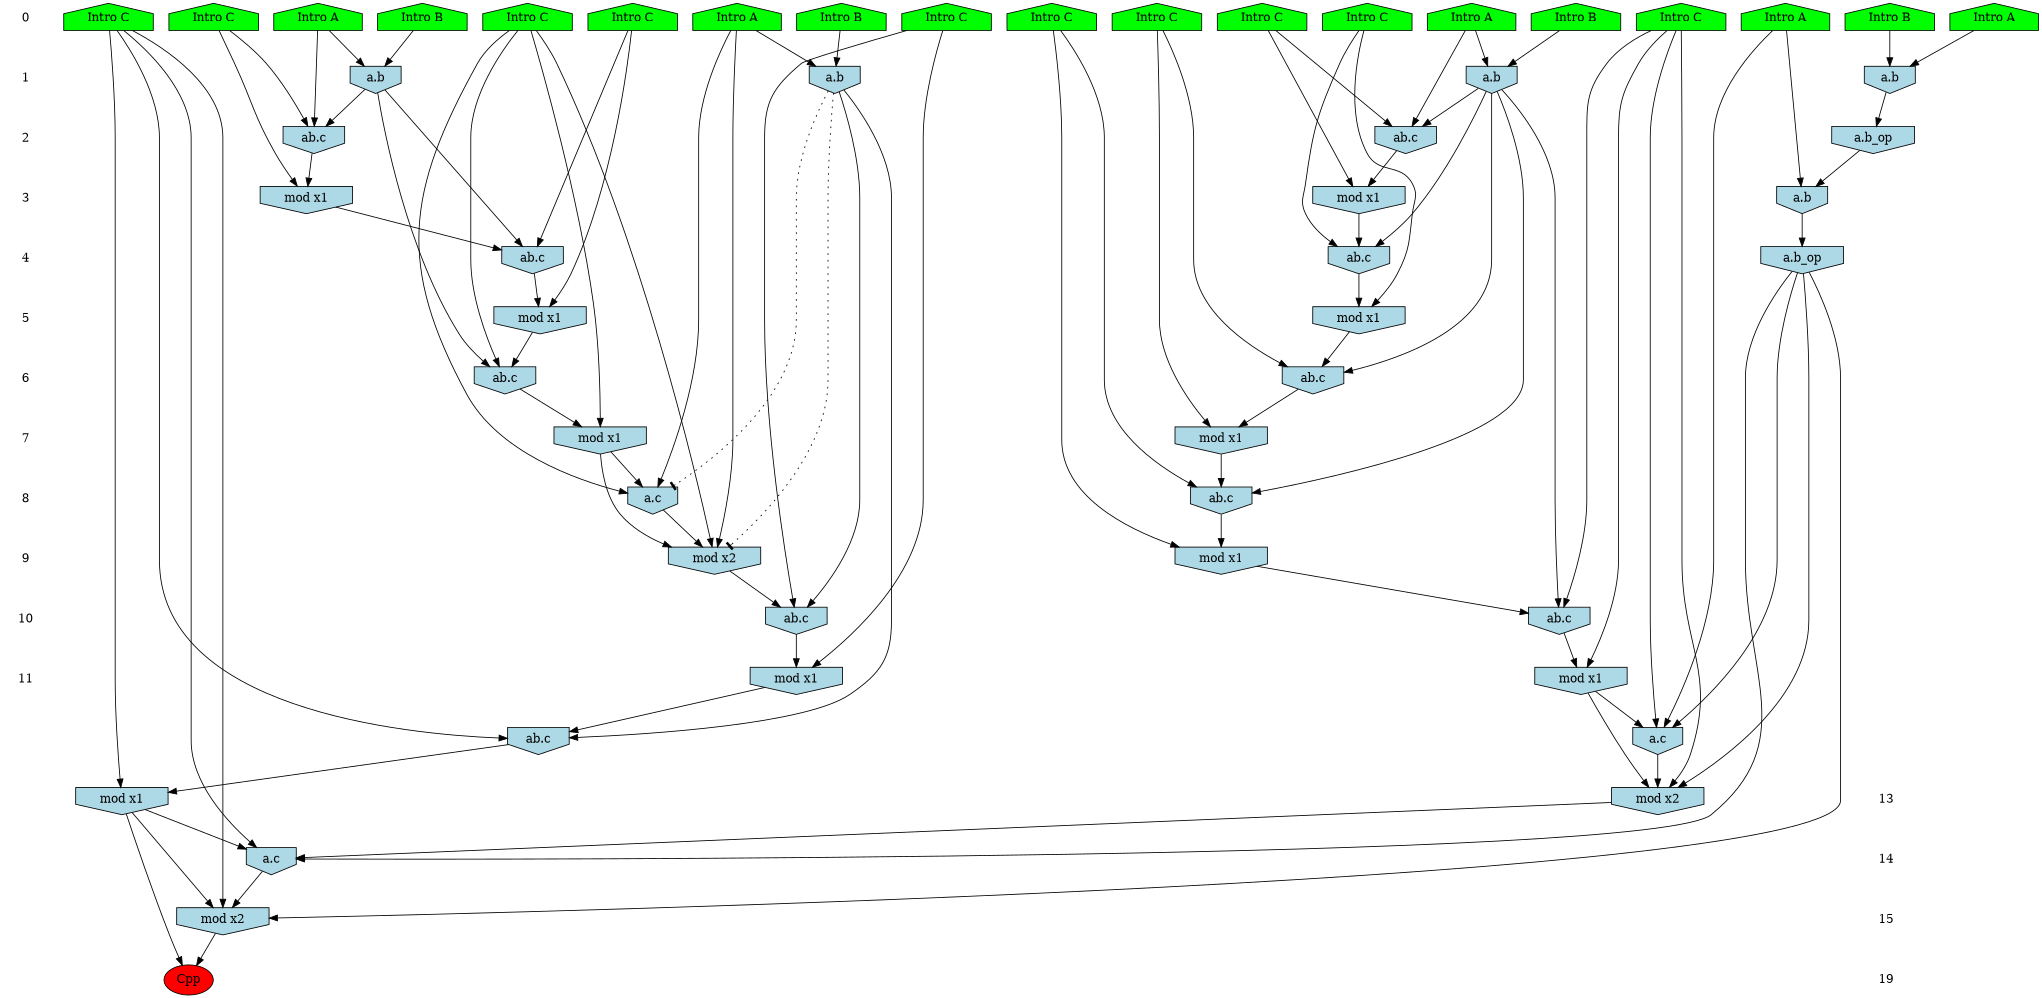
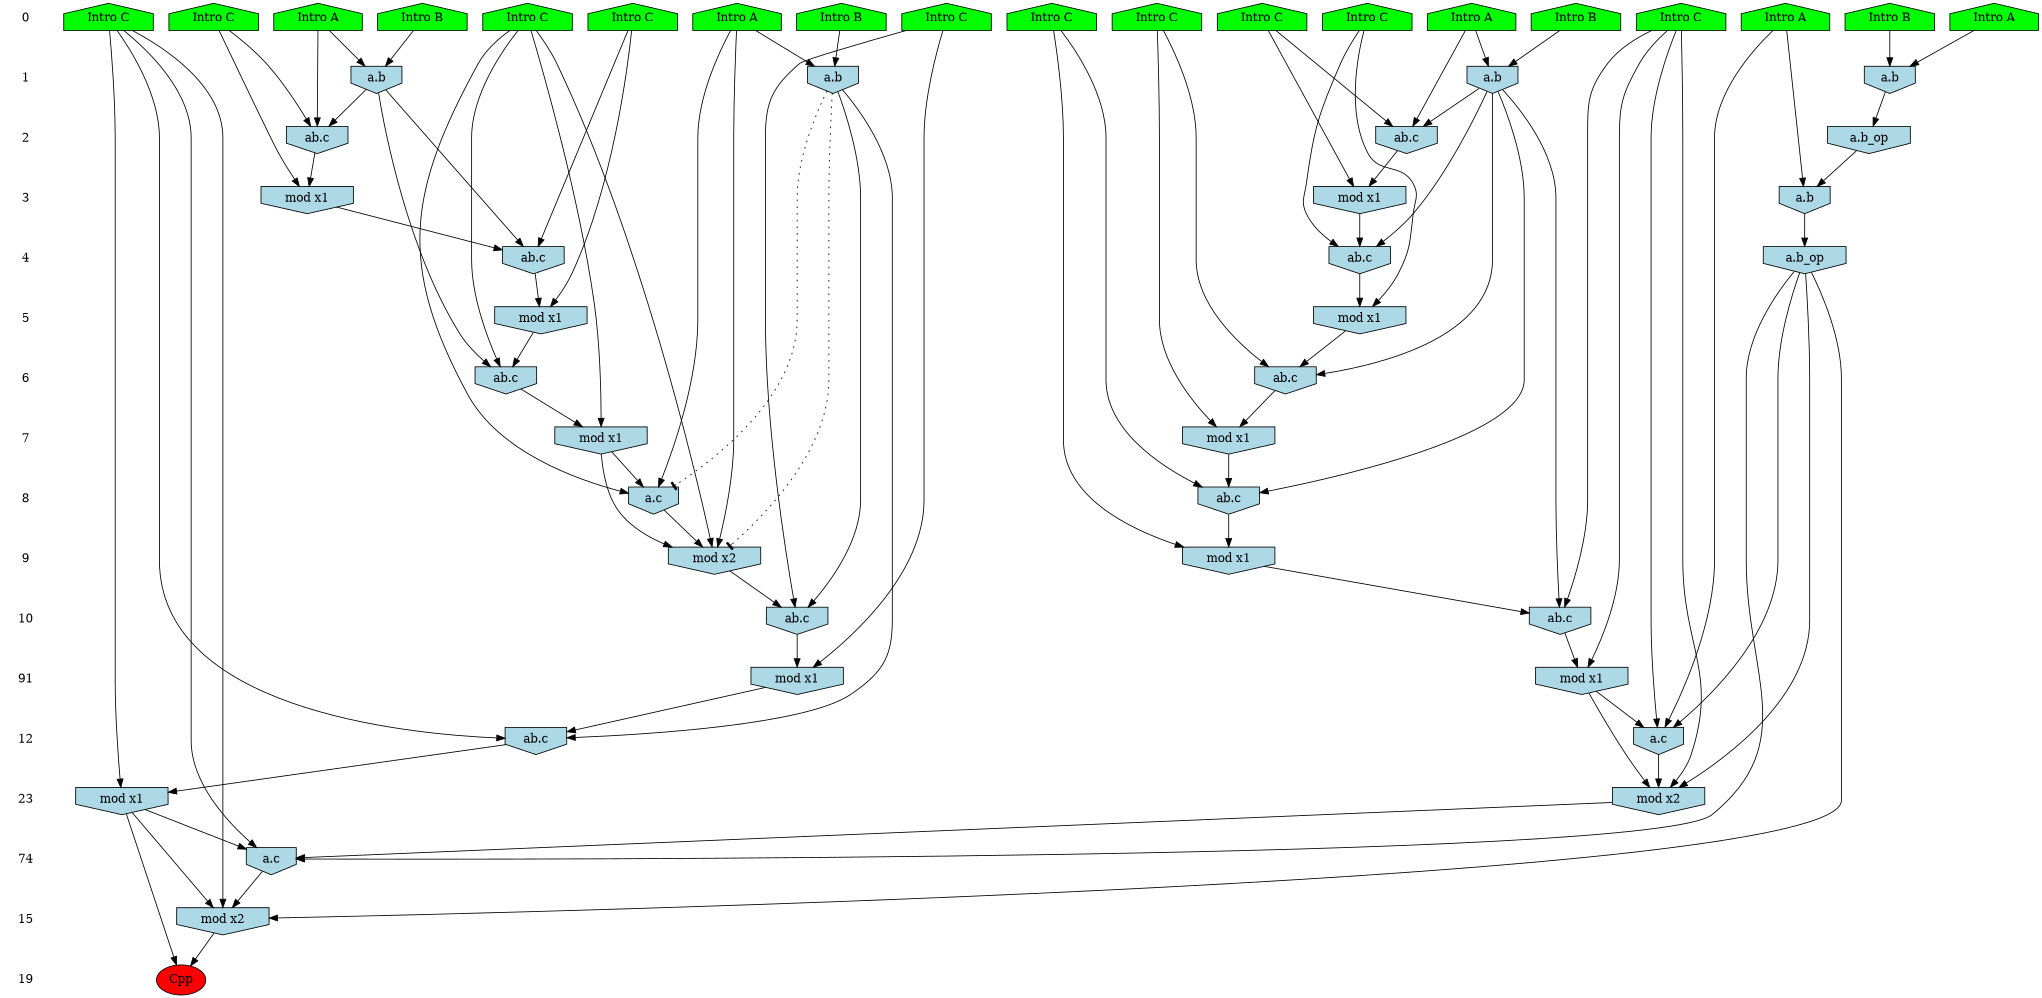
  digraph {
    ranksep=.5
    node [shape=invhouse fillcolor=lightblue style=filled]
    0 [shape=plaintext fillcolor="" style=""]
    n2 [fillcolor=green label="Intro B" shape=house]
    n3 [fillcolor=green label="Intro A" shape=house]
    n4 [fillcolor=green label="Intro A" shape=house]
    n5 [fillcolor=green label="Intro B" shape=house]
    n6 [fillcolor=green label="Intro B" shape=house]
    n7 [fillcolor=green label="Intro A" shape=house]
    n8 [fillcolor=green label="Intro B" shape=house]
    n9 [fillcolor=green label="Intro A" shape=house]
    n10 [fillcolor=green label="Intro A" shape=house]
    n11 [fillcolor=green label="Intro C" shape=house]
    n12 [fillcolor=green label="Intro C" shape=house]
    n13 [fillcolor=green label="Intro C" shape=house]
    n14 [fillcolor=green label="Intro C" shape=house]
    n15 [fillcolor=green label="Intro C" shape=house]
    n16 [fillcolor=green label="Intro C" shape=house]
    n17 [fillcolor=green label="Intro C" shape=house]
    n18 [fillcolor=green label="Intro C" shape=house]
    n19 [fillcolor=green label="Intro C" shape=house]
    n20 [fillcolor=green label="Intro C" shape=house]
    1 [shape=plaintext fillcolor="" style=""]
    n22 [label="a.b"]
    n23 [label="a.b"]
    n24 [label="a.b"]
    n25 [label="a.b"]
    2 [shape=plaintext fillcolor="" style=""]
    n27 [label="ab.c"]
    n28 [label="ab.c"]
    n29 [label="a.b_op"]
    3 [shape=plaintext fillcolor="" style=""]
    n31 [label="mod x1"]
    n32 [label="mod x1"]
    n33 [label="a.b"]
    4 [shape=plaintext fillcolor="" style=""]
    n35 [label="ab.c"]
    n36 [label="ab.c"]
    n37 [label="a.b_op"]
    5 [shape=plaintext fillcolor="" style=""]
    n39 [label="mod x1"]
    n40 [label="mod x1"]
    6 [shape=plaintext fillcolor="" style=""]
    n42 [label="ab.c"]
    n43 [label="ab.c"]
    7 [shape=plaintext fillcolor="" style=""]
    n45 [label="mod x1"]
    n46 [label="mod x1"]
    8 [shape=plaintext fillcolor="" style=""]
    n48 [label="ab.c"]
    n49 [label="a.c"]
    9 [shape=plaintext fillcolor="" style=""]
    n51 [label="mod x1"]
    n52 [label="mod x2"]
    10 [shape=plaintext fillcolor="" style=""]
    n54 [label="ab.c"]
    n55 [label="ab.c"]
-   11 [shape=plaintext fillcolor="" style=""]
+   11 [shape=plaintext label=91 fillcolor="" style=""]
    n57 [label="mod x1"]
    n58 [label="mod x1"]
+   12 [shape=plaintext fillcolor="" style=""]
    n60 [label="a.c"]
    n61 [label="ab.c"]
-   13 [shape=plaintext fillcolor="" style=""]
+   13 [shape=plaintext label=23 fillcolor="" style=""]
    n63 [label="mod x2"]
    n64 [label="mod x1"]
-   14 [shape=plaintext fillcolor="" style=""]
+   14 [shape=plaintext label=74 fillcolor="" style=""]
    n66 [label="a.c"]
    15 [shape=plaintext fillcolor="" style=""]
    n68 [label="mod x2"]
    n69 [label=19 shape=plaintext fillcolor="" style=""]
    n70 [fillcolor=red label=Cpp shape=""]
    subgraph sub_1 {
      rank=same
      0
      n2
      n3
      n4
      n5
      n6
      n7
      n8
      n9
      n10
      n11
      n12
      n13
      n14
      n15
      n16
      n17
      n18
      n19
      n20
    }
    subgraph sub_2 {
      rank=same
      1
      n22
      n23
      n24
      n25
    }
    subgraph sub_3 {
      rank=same
      2
      n27
      n28
      n29
    }
    subgraph sub_4 {
      rank=same
      3
      n31
      n32
      n33
    }
    subgraph sub_5 {
      rank=same
      4
      n35
      n36
      n37
    }
    subgraph sub_6 {
      rank=same
      5
      n39
      n40
    }
    subgraph sub_7 {
      rank=same
      6
      n42
      n43
    }
    subgraph sub_8 {
      rank=same
      7
      n45
      n46
    }
    subgraph sub_9 {
      rank=same
      8
      n48
      n49
    }
    subgraph sub_10 {
      rank=same
      9
      n51
      n52
    }
    subgraph sub_11 {
      rank=same
      10
      n54
      n55
    }
    subgraph sub_12 {
      rank=same
      11
      n57
      n58
    }
    subgraph sub_13 {
      rank=same
+     12
      n60
      n61
    }
    subgraph sub_14 {
      rank=same
      13
      n63
      n64
    }
    subgraph sub_15 {
      rank=same
      14
      n66
    }
    subgraph sub_16 {
      rank=same
      15
      n68
    }
    subgraph sub_17 {
      rank=same
      n69
      n70
    }
    0 -> 1 [style=invis]
    n2 -> n25
    n3 -> n24
    n4 -> n23
    n4 -> n28
    n5 -> n23
    n6 -> n22
    n7 -> n25
    n7 -> n49
    n7 -> n52
    n8 -> n24
    n9 -> n22
    n9 -> n27
    n10 -> n33
    n10 -> n60
    n11 -> n35
    n11 -> n39
    n12 -> n27
    n12 -> n31
    n13 -> n55
    n13 -> n58
    n14 -> n36
    n14 -> n40
    n15 -> n28
    n15 -> n32
    n16 -> n42
    n16 -> n45
    n17 -> n48
    n17 -> n51
    n18 -> n43
    n18 -> n46
    n18 -> n49
    n18 -> n52
    n19 -> n61
    n19 -> n64
    n19 -> n66
    n19 -> n68
    n20 -> n54
    n20 -> n57
    n20 -> n60
    n20 -> n63
    1 -> 2 [style=invis]
    n22 -> n27
    n22 -> n35
    n22 -> n42
    n22 -> n48
    n22 -> n54
    n23 -> n28
    n23 -> n36
    n23 -> n43
    n24 -> n29
    n25 -> n49 [arrowhead=tee style=dotted]
    n25 -> n52 [arrowhead=tee style=dotted]
    n25 -> n55
    n25 -> n61
    2 -> 3 [style=invis]
    n27 -> n31
    n28 -> n32
    n29 -> n33
    3 -> 4 [style=invis]
    n31 -> n35
    n32 -> n36
    n33 -> n37
    4 -> 5 [style=invis]
    n35 -> n39
    n36 -> n40
    n37 -> n60
    n37 -> n63
    n37 -> n66
    n37 -> n68
    5 -> 6 [style=invis]
    n39 -> n42
    n40 -> n43
    6 -> 7 [style=invis]
    n42 -> n45
    n43 -> n46
    7 -> 8 [style=invis]
    n45 -> n48
    n46 -> n49
    n46 -> n52
    8 -> 9 [style=invis]
    n48 -> n51
    n49 -> n52
    9 -> 10 [style=invis]
    n51 -> n54
    n52 -> n55
    10 -> 11 [style=invis]
    n54 -> n57
    n55 -> n58
+   11 -> 12 [style=invis]
    n57 -> n60
    n57 -> n63
    n58 -> n61
+   12 -> 13 [style=invis]
    n60 -> n63
    n61 -> n64
    13 -> 14 [style=invis]
    n63 -> n66
    n64 -> n66
    n64 -> n68
    n64 -> n70
    14 -> 15 [style=invis]
    n66 -> n68
    15 -> n69 [style=invis]
    n68 -> n70
  }
